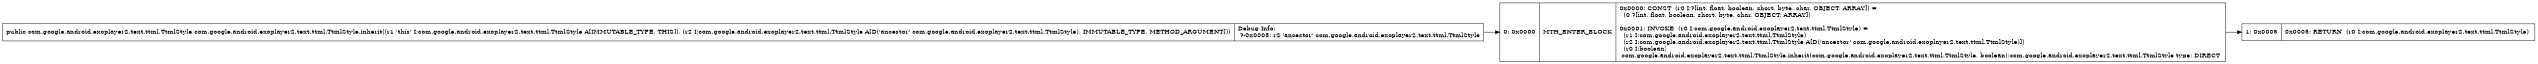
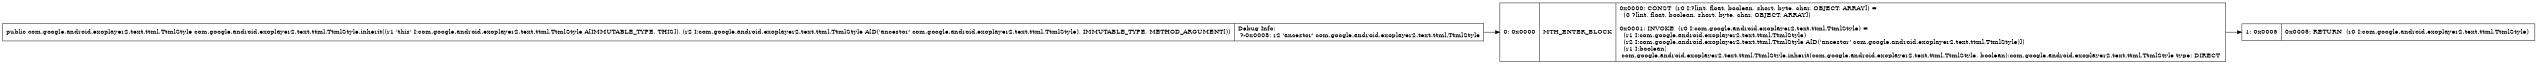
  digraph {
    rankdir=LR
    node [shape=record]
-   n1 [label="{0\:\ 0x0000|MTH_ENTER_BLOCK\l|0x0000: CONST  (r0 I:?[int, float, boolean, short, byte, char, OBJECT, ARRAY]) = \l  (0 ?[int, float, boolean, short, byte, char, OBJECT, ARRAY])\l \l0x0001: INVOKE  (r0 I:com.google.android.exoplayer2.text.ttml.TtmlStyle) = \l  (r1 I:com.google.android.exoplayer2.text.ttml.TtmlStyle)\l  (r2 I:com.google.android.exoplayer2.text.ttml.TtmlStyle A[D('ancestor' com.google.android.exoplayer2.text.ttml.TtmlStyle)])\l  (r0 I:boolean)\l com.google.android.exoplayer2.text.ttml.TtmlStyle.inherit(com.google.android.exoplayer2.text.ttml.TtmlStyle, boolean):com.google.android.exoplayer2.text.ttml.TtmlStyle type: DIRECT \l}"]
+   n1 [label="{0\:\ 0x0000|MTH_ENTER_BLOCK\l|0x0000: CONST  (r0 I:?[int, float, boolean, short, byte, char, OBJECT, ARRAY]) = \l  (0 ?[int, float, boolean, short, byte, char, OBJECT, ARRAY])\l \l0x0001: INVOKE  (r0 I:com.google.android.exoplayer2.text.ttml.TtmlStyle) = \l  (r1 I:com.google.android.exoplayer2.text.ttml.TtmlStyle)\l  (r2 I:com.google.android.exoplayer2.text.ttml.TtmlStyle A[D('ancestor' com.google.android.exoplayer2.text.ttml.TtmlStyle)])\l  (r1 I:boolean)\l com.google.android.exoplayer2.text.ttml.TtmlStyle.inherit(com.google.android.exoplayer2.text.ttml.TtmlStyle, boolean):com.google.android.exoplayer2.text.ttml.TtmlStyle type: DIRECT \l}"]
    n2 [label="{1\:\ 0x0005|0x0005: RETURN  (r0 I:com.google.android.exoplayer2.text.ttml.TtmlStyle) \l}"]
    n3 [label="{public com.google.android.exoplayer2.text.ttml.TtmlStyle com.google.android.exoplayer2.text.ttml.TtmlStyle.inherit((r1 'this' I:com.google.android.exoplayer2.text.ttml.TtmlStyle A[IMMUTABLE_TYPE, THIS]), (r2 I:com.google.android.exoplayer2.text.ttml.TtmlStyle A[D('ancestor' com.google.android.exoplayer2.text.ttml.TtmlStyle), IMMUTABLE_TYPE, METHOD_ARGUMENT]))  | Debug Info:\l  ?\-0x0005: r2 'ancestor' com.google.android.exoplayer2.text.ttml.TtmlStyle\l}"]
    n1 -> n2
    n3 -> n1
  }
